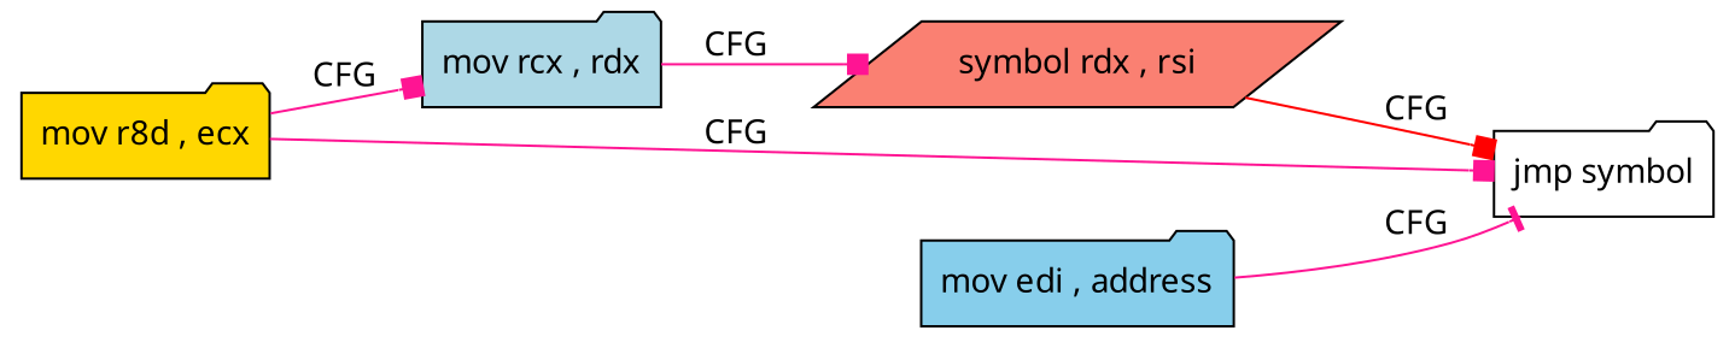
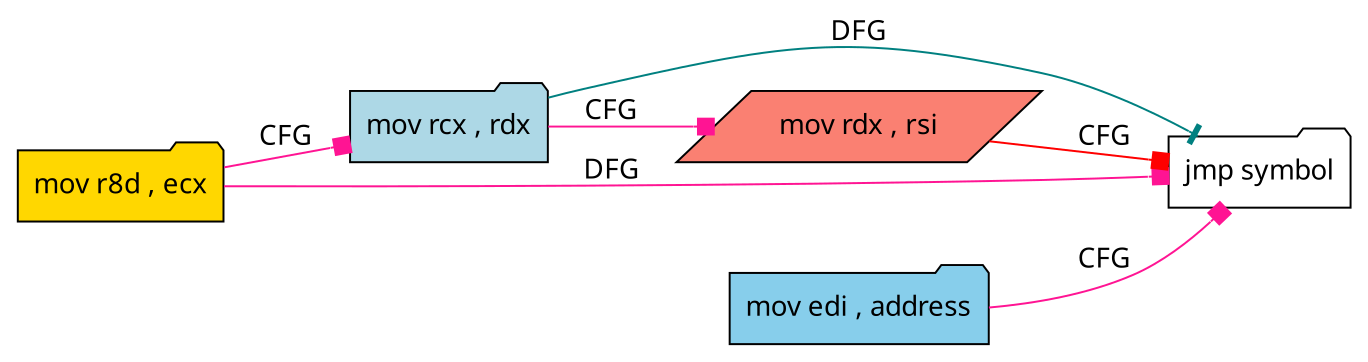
  digraph {
    fontname="Noto Sans"
    rankdir=LR
    node [fontname="Noto Sans" shape=folder style=filled]
    edge [arrowhead=box color=deeppink fontname="Noto Sans"]
    n1 [fillcolor=gold label="mov r8d , ecx"]
    n2 [fillcolor=lightblue label="mov rcx , rdx"]
    n3 [fillcolor=white label="jmp symbol"]
-   n4 [fillcolor=salmon label="symbol rdx , rsi" shape=parallelogram]
+   n4 [fillcolor=salmon label="mov rdx , rsi" shape=parallelogram]
    n5 [fillcolor=skyblue label="mov edi , address"]
    n1 -> n2 [label=CFG]
-   n1 -> n3 [label=CFG]
+   n1 -> n3 [label=DFG]
+   n2 -> n3 [arrowhead=tee color=teal label=DFG]
    n2 -> n4 [label=CFG]
    n4 -> n3 [color=red label=CFG]
-   n5 -> n3 [arrowhead=tee label=CFG]
+   n5 -> n3 [label=CFG]
  }
